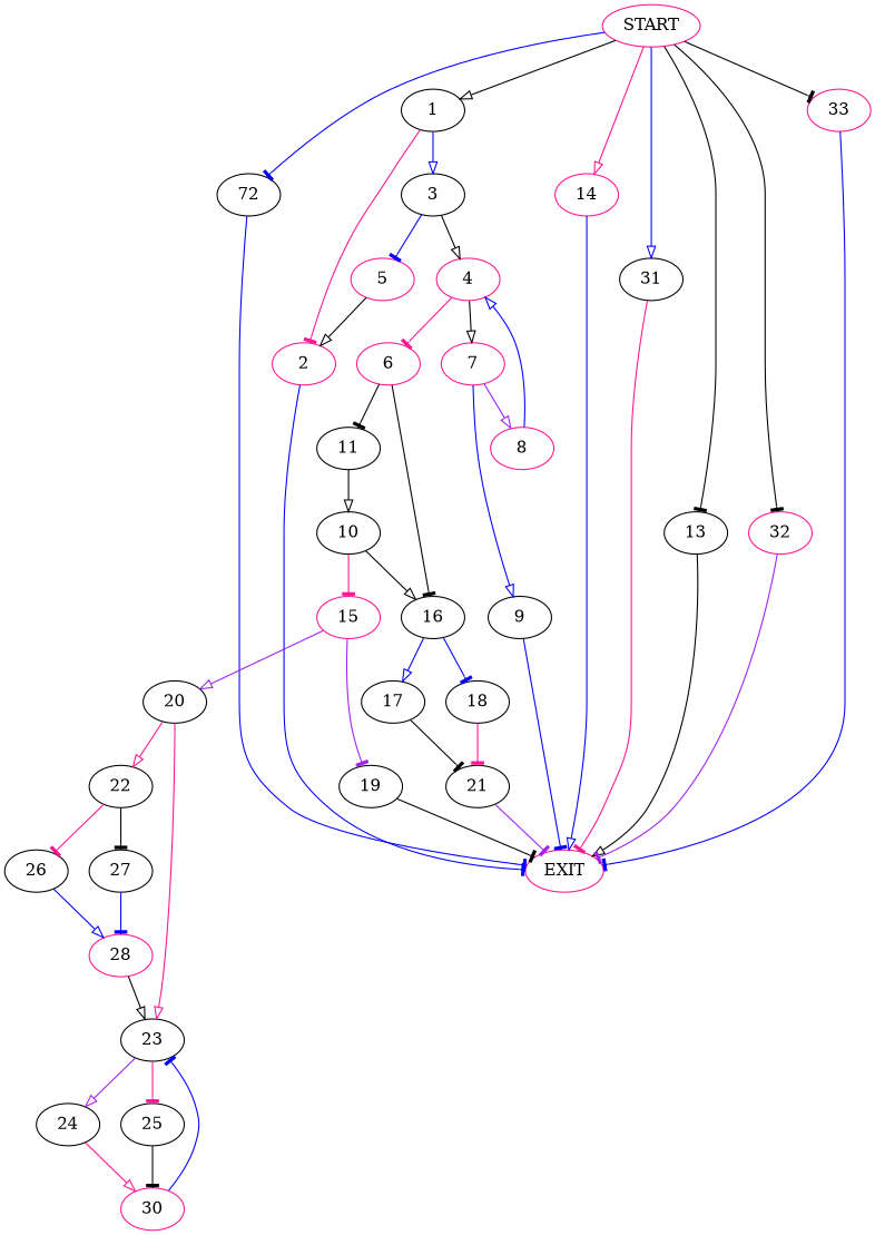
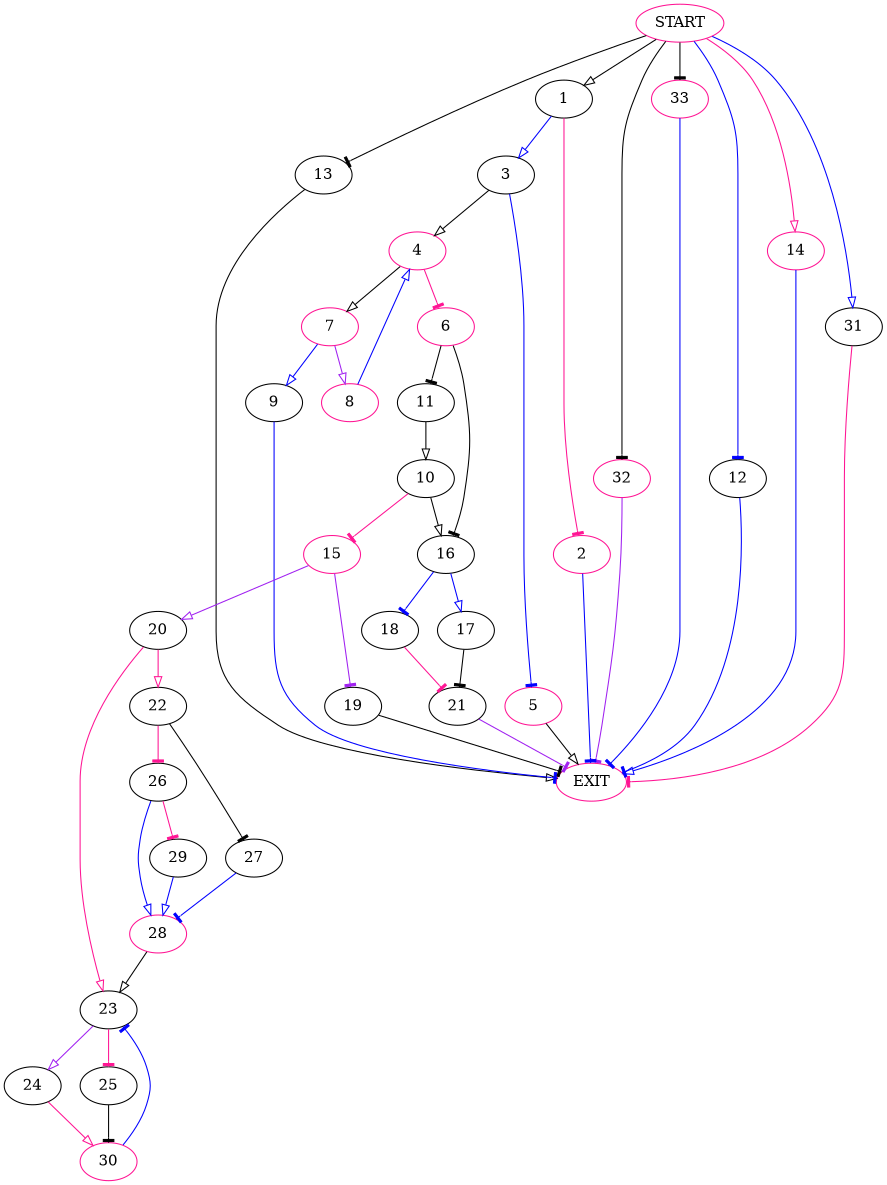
  digraph {
    node [color=black]
    edge [arrowhead=tee color=black]
    n1 [color=deeppink label=START]
    1
-   12 [label=72]
+   12
    13
    14 [color=deeppink]
    31
    32 [color=deeppink]
    33 [color=deeppink]
    2 [color=deeppink]
    3
    n11 [color=deeppink label=EXIT]
    4 [color=deeppink]
    5 [color=deeppink]
    6 [color=deeppink]
    7 [color=deeppink]
    11
    16
    8 [color=deeppink]
    9
    15 [color=deeppink]
    10
    19
    20
    17
    18
    22
    23
    21
    26
    27
    24
    25
    28 [color=deeppink]
+   29
    30 [color=deeppink]
    n1 -> 1 [arrowhead=onormal]
    n1 -> 12 [color=blue]
    n1 -> 13
    n1 -> 14 [arrowhead=onormal color=deeppink]
    n1 -> 31 [arrowhead=onormal color=blue]
    n1 -> 32
    n1 -> 33
    1 -> 2 [color=deeppink]
    1 -> 3 [arrowhead=onormal color=blue]
    12 -> n11 [color=blue]
    13 -> n11 [arrowhead=onormal]
    14 -> n11 [arrowhead=onormal color=blue]
    31 -> n11 [color=deeppink]
    32 -> n11 [color=purple]
    33 -> n11 [color=blue]
    2 -> n11 [color=blue]
    3 -> 4 [arrowhead=onormal]
    3 -> 5 [color=blue]
    4 -> 6 [color=deeppink]
    4 -> 7 [arrowhead=onormal]
-   5 -> 2 [arrowhead=onormal]
+   5 -> n11 [arrowhead=onormal]
    6 -> 11
    6 -> 16
    7 -> 8 [arrowhead=onormal color=purple]
    7 -> 9 [arrowhead=onormal color=blue]
    11 -> 10 [arrowhead=onormal]
    16 -> 17 [arrowhead=onormal color=blue]
    16 -> 18 [color=blue]
    8 -> 4 [arrowhead=onormal color=blue]
    9 -> n11 [color=blue]
    15 -> 19 [color=purple]
    15 -> 20 [arrowhead=onormal color=purple]
    10 -> 16 [arrowhead=onormal]
    10 -> 15 [color=deeppink]
    19 -> n11
    20 -> 22 [arrowhead=onormal color=deeppink]
    20 -> 23 [arrowhead=onormal color=deeppink]
    17 -> 21
    18 -> 21 [color=deeppink]
    22 -> 26 [color=deeppink]
    22 -> 27
    23 -> 24 [arrowhead=onormal color=purple]
    23 -> 25 [color=deeppink]
    21 -> n11 [color=purple]
    26 -> 28 [arrowhead=onormal color=blue]
+   26 -> 29 [color=deeppink]
    27 -> 28 [color=blue]
    24 -> 30 [arrowhead=onormal color=deeppink]
    25 -> 30
    28 -> 23 [arrowhead=onormal]
+   29 -> 28 [arrowhead=onormal color=blue]
    30 -> 23 [color=blue]
  }
